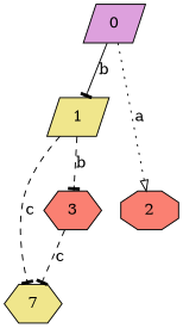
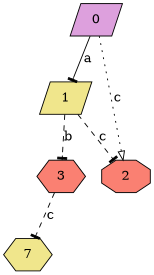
  strict digraph {
    node [fillcolor=khaki shape=hexagon style=filled]
    edge [arrowhead=tee style=dashed]
    7
    1 [shape=parallelogram]
    3 [fillcolor=salmon]
    0 [fillcolor=plum shape=parallelogram]
    2 [fillcolor=salmon shape=octagon]
-   1 -> 7 [label=c]
+   1 -> 2 [label=c]
    1 -> 3 [label=b]
    3 -> 7 [label=c]
-   0 -> 1 [label=b style=solid]
-   0 -> 2 [arrowhead=onormal label=a style=dotted]
+   0 -> 1 [label=a style=solid]
+   0 -> 2 [arrowhead=onormal label=c style=dotted]
  }
